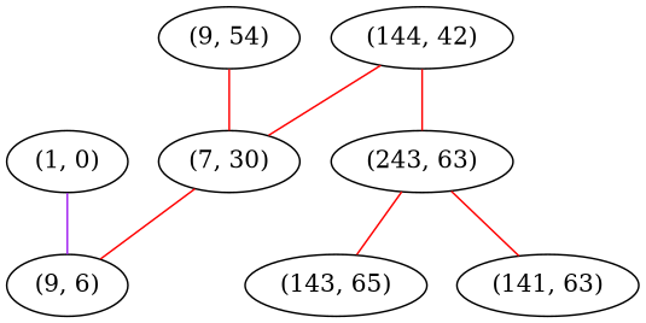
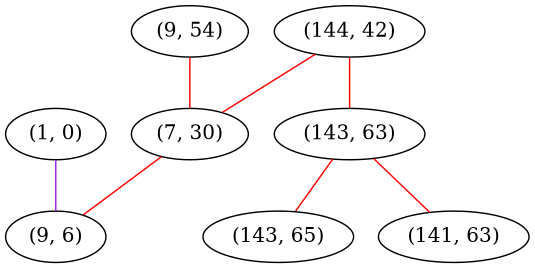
  graph {
    edge [color=red weight=1]
    n1 [label="(1, 0)"]
    "(9, 6)"
    "(144, 42)"
-   "(143, 63)" [label="(243, 63)"]
+   "(143, 63)"
    "(7, 30)"
    "(143, 65)"
    "(141, 63)"
    "(9, 54)"
    n1 -- "(9, 6)" [color=purple weight=4]
    "(144, 42)" -- "(143, 63)"
    "(144, 42)" -- "(7, 30)"
    "(143, 63)" -- "(143, 65)"
    "(143, 63)" -- "(141, 63)"
    "(7, 30)" -- "(9, 6)"
    "(9, 54)" -- "(7, 30)"
  }
